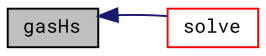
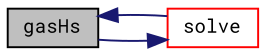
  digraph {
    rankdir=LR
    fontname="Roboto Mono"
    node [fontname="Roboto Mono" fontsize=10 shape=record]
    edge [color=midnightblue fontname="Roboto Mono" fontsize=10 labelfontname=Helvetica labelfontsize=10 style=solid]
    n1 [color=black fillcolor=grey75 fontcolor=black height=0.2 label=gasHs style=filled width=0.4]
    n2 [color=red height=0.2 label=solve width=0.4]
+   n1 -> n2
    n2 -> n1
  }
